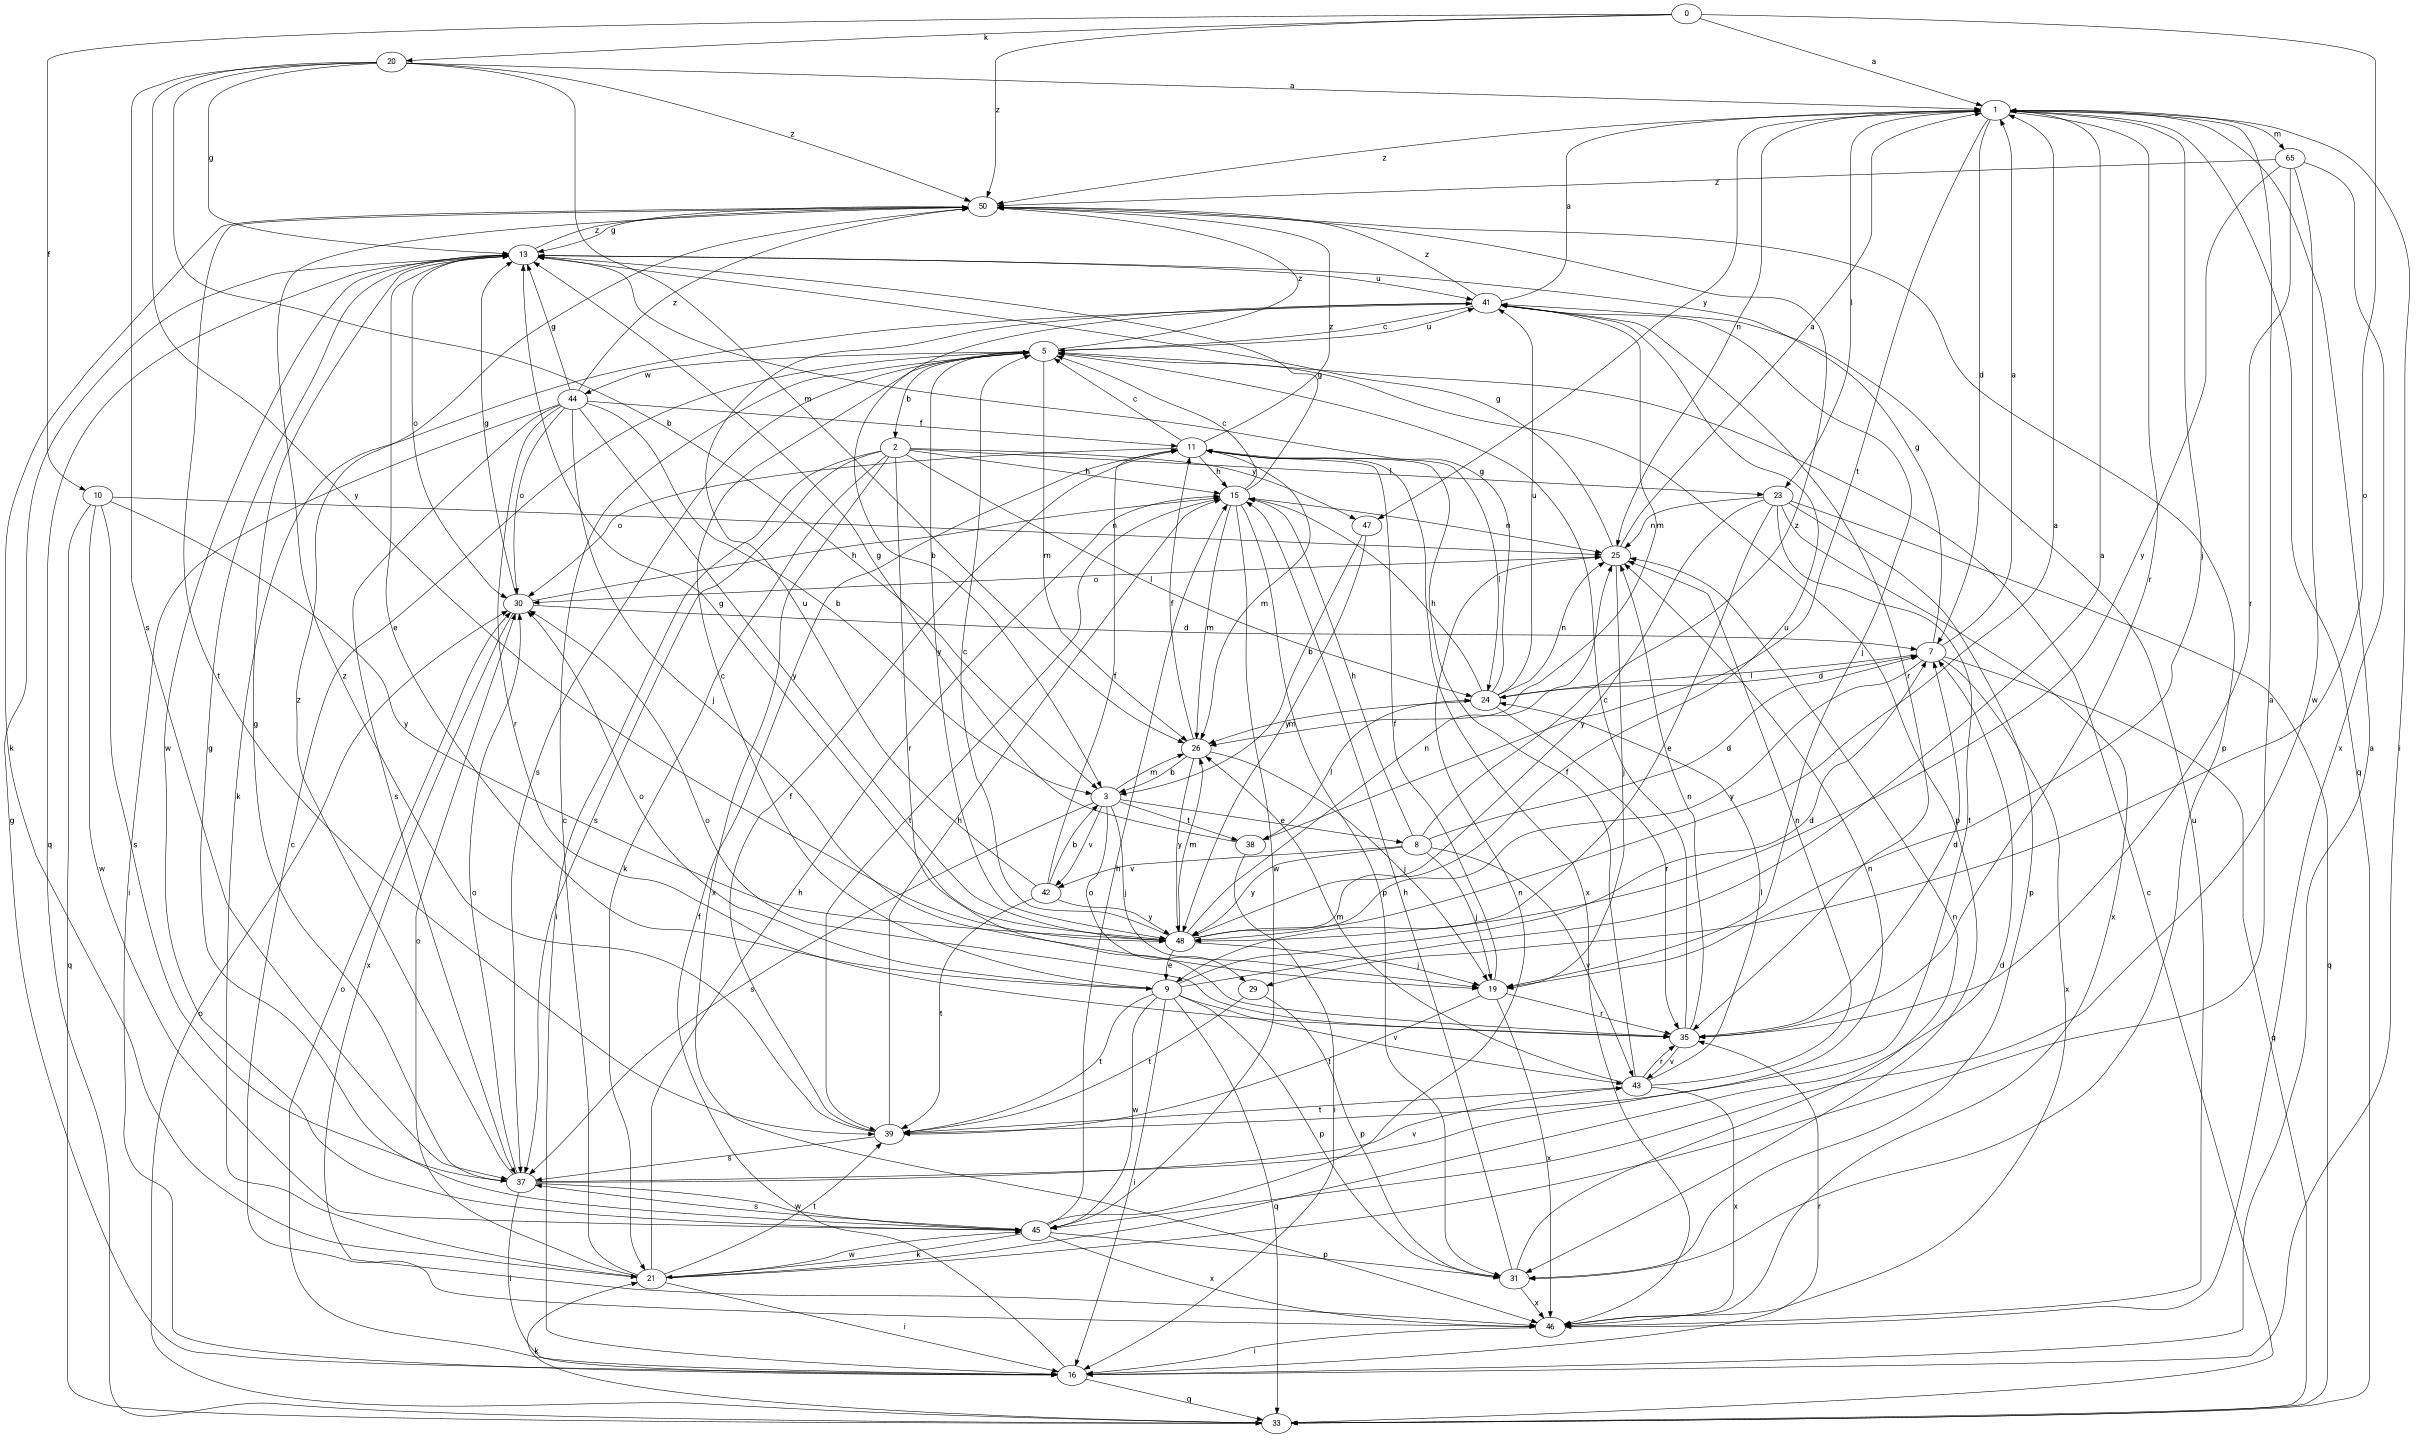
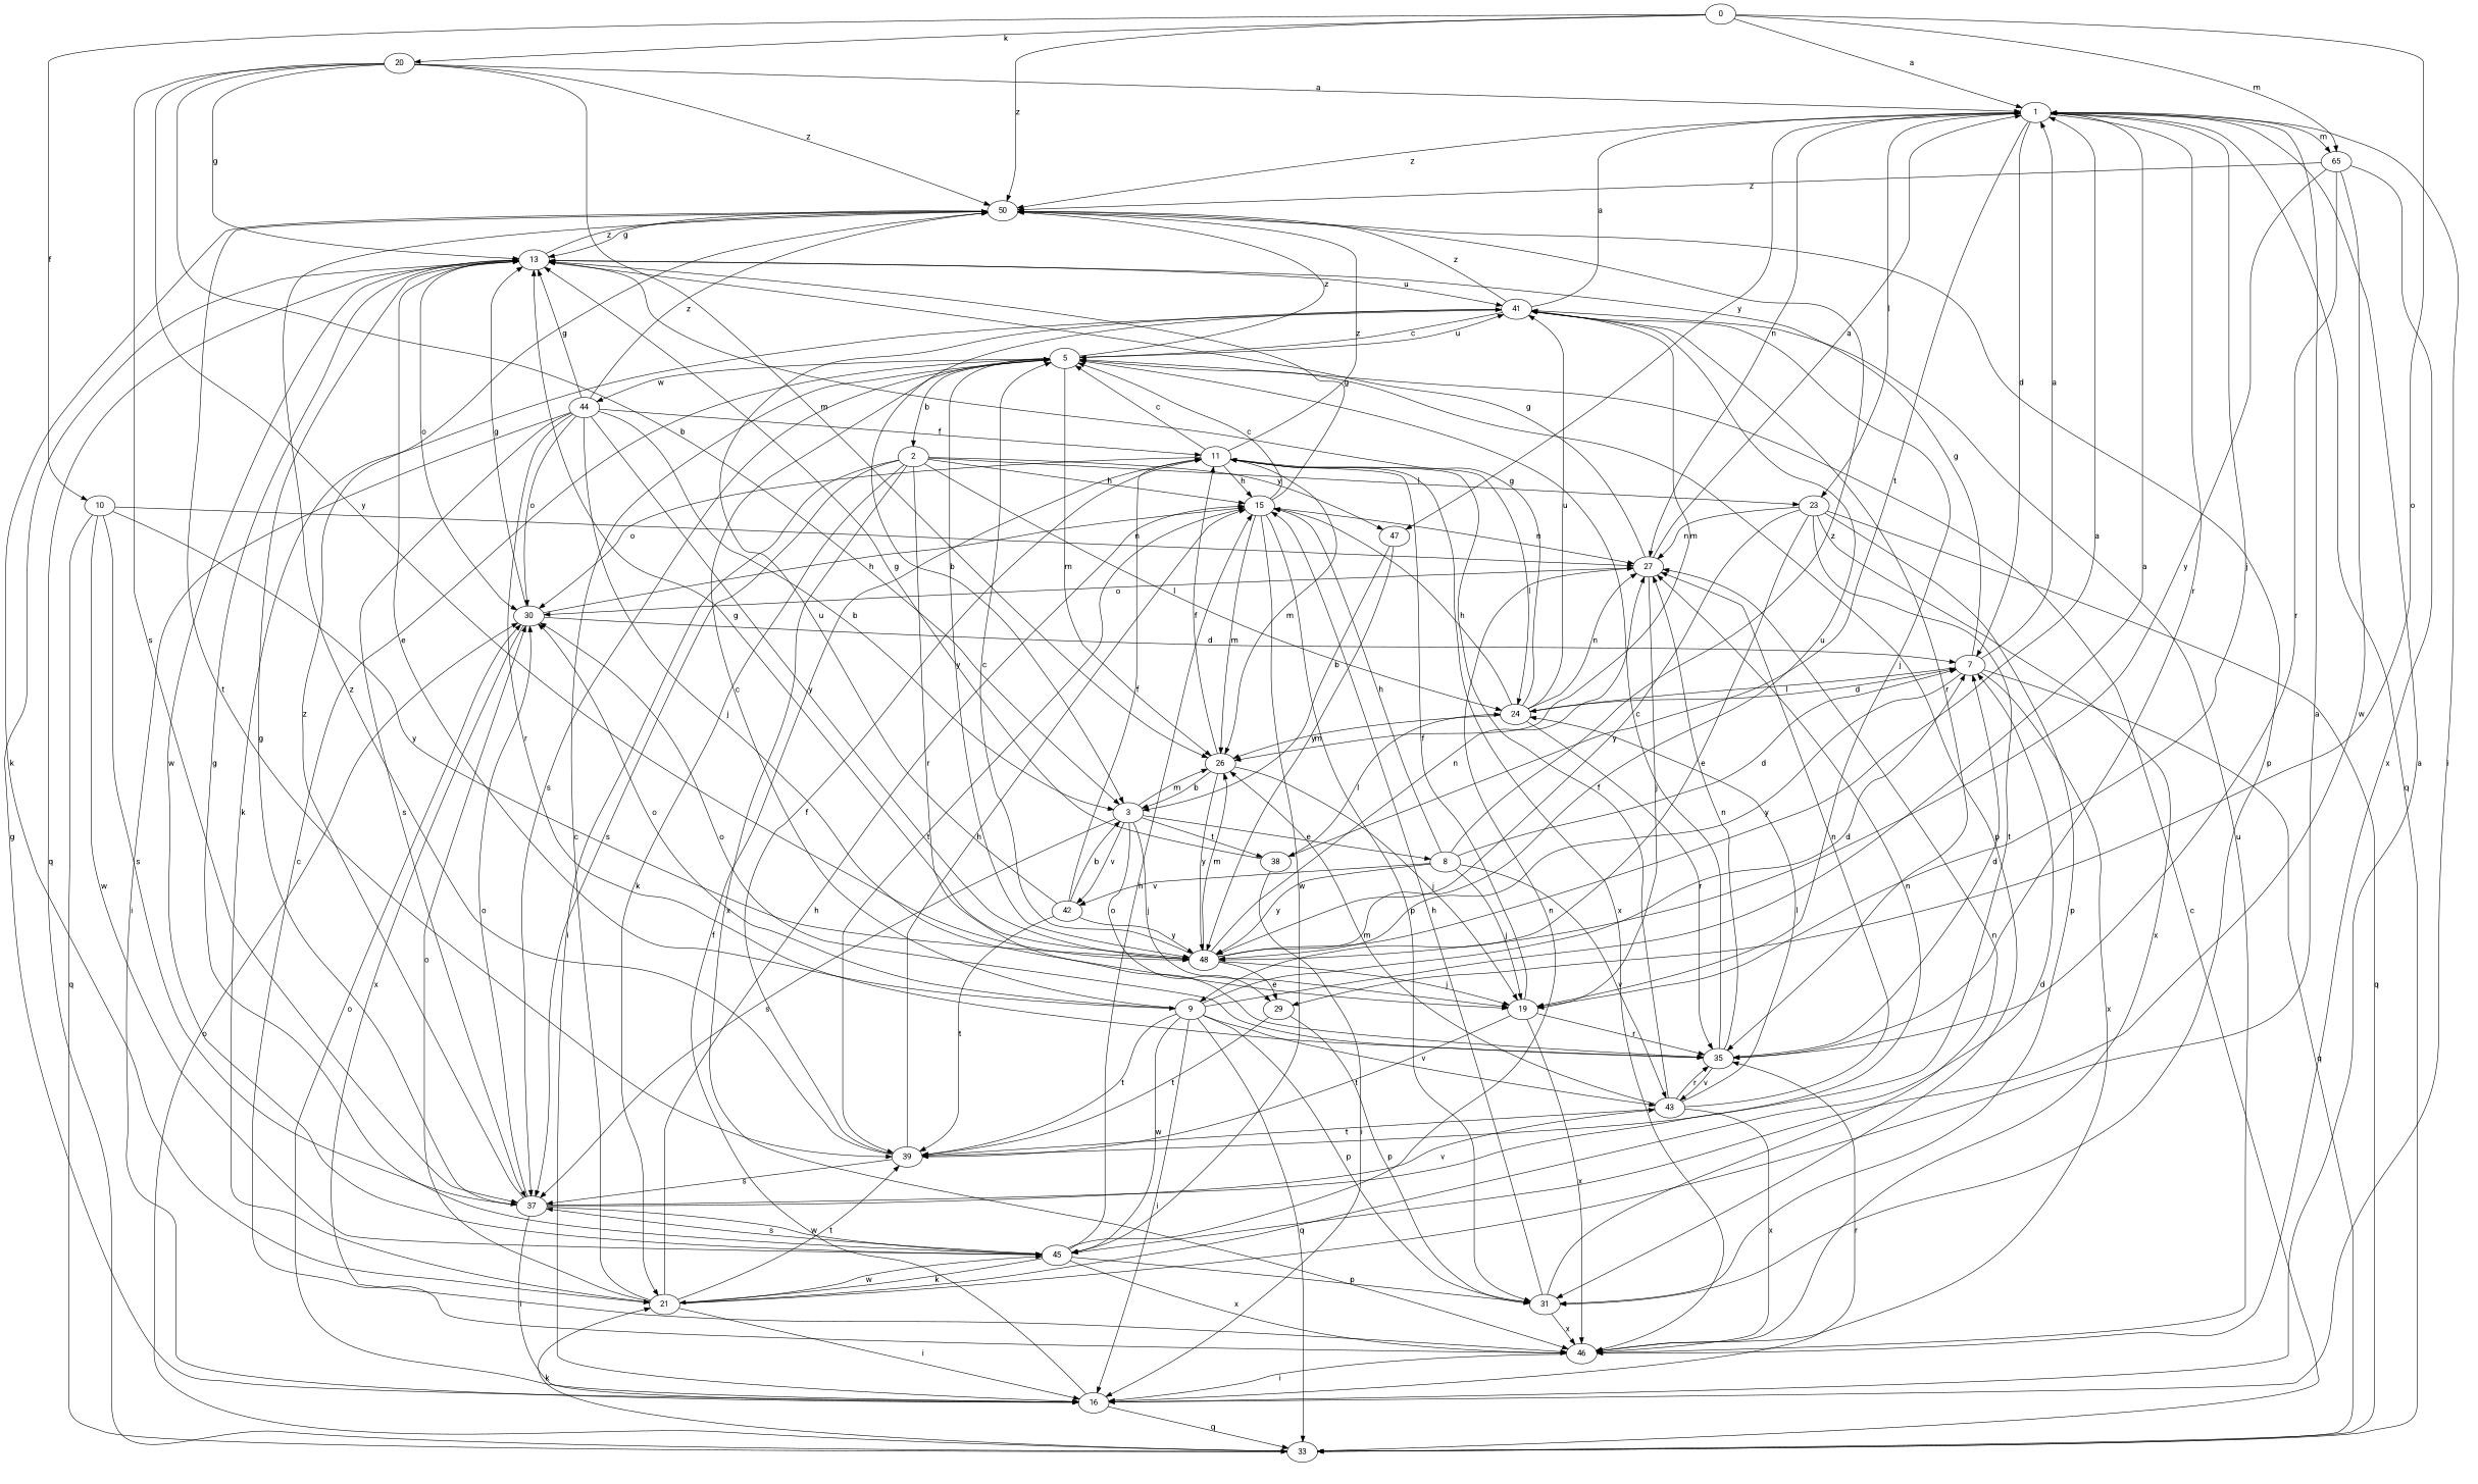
  strict digraph {
    fontname=Roboto
    node [fontname=Roboto]
    edge [fontname=Roboto]
    0
    1
    10
    20
    n5 [label=65]
    29
    50
    7
    16
    19
    23
-   27 [label=25]
+   27
    33
    35
    38
    47
    37
    48
    45
    3
    26
    13
    46
    31
    39
    21
    24
    30
    11
    9
    5
    43
    2
    15
    41
    8
    42
    44
    0 -> 1 [label=a]
    0 -> 10 [label=f]
    0 -> 20 [label=k]
+   0 -> n5 [label=m]
    0 -> 29 [label=o]
    0 -> 50 [label=z]
    1 -> n5 [label=m]
    1 -> 50 [label=z]
    1 -> 7 [label=d]
    1 -> 16 [label=i]
    1 -> 19 [label=j]
    1 -> 23 [label=l]
    1 -> 27 [label=n]
    1 -> 33 [label=q]
    1 -> 35 [label=r]
    1 -> 38 [label=t]
    1 -> 47 [label=y]
    10 -> 27 [label=n]
    10 -> 33 [label=q]
    10 -> 37 [label=s]
    10 -> 48 [label=y]
    10 -> 45 [label=w]
    20 -> 1 [label=a]
    20 -> 50 [label=z]
    20 -> 37 [label=s]
    20 -> 48 [label=y]
    20 -> 3 [label=b]
    20 -> 26 [label=m]
    20 -> 13 [label=g]
    n5 -> 50 [label=z]
    n5 -> 35 [label=r]
    n5 -> 48 [label=y]
    n5 -> 45 [label=w]
    n5 -> 46 [label=x]
    29 -> 31 [label=p]
    29 -> 39 [label=t]
    50 -> 13 [label=g]
    50 -> 31 [label=p]
    50 -> 39 [label=t]
    50 -> 21 [label=k]
    7 -> 1 [label=a]
    7 -> 33 [label=q]
    7 -> 48 [label=y]
    7 -> 13 [label=g]
    7 -> 46 [label=x]
    7 -> 24 [label=l]
    16 -> 1 [label=a]
    16 -> 33 [label=q]
    16 -> 35 [label=r]
    16 -> 13 [label=g]
    16 -> 30 [label=o]
    16 -> 11 [label=f]
    19 -> 35 [label=r]
    19 -> 46 [label=x]
    19 -> 39 [label=t]
    19 -> 11 [label=f]
    23 -> 27 [label=n]
    23 -> 33 [label=q]
    23 -> 48 [label=y]
    23 -> 46 [label=x]
    23 -> 31 [label=p]
    23 -> 39 [label=t]
    23 -> 9 [label=e]
    27 -> 1 [label=a]
    27 -> 19 [label=j]
    27 -> 13 [label=g]
    27 -> 30 [label=o]
    33 -> 21 [label=k]
    33 -> 30 [label=o]
    33 -> 5 [label=c]
    35 -> 7 [label=d]
    35 -> 27 [label=n]
    35 -> 30 [label=o]
    35 -> 5 [label=c]
    35 -> 43 [label=v]
    38 -> 16 [label=i]
    38 -> 13 [label=g]
    38 -> 24 [label=l]
    47 -> 48 [label=y]
    47 -> 3 [label=b]
    37 -> 50 [label=z]
    37 -> 16 [label=i]
    37 -> 27 [label=n]
    37 -> 45 [label=w]
    37 -> 13 [label=g]
    37 -> 30 [label=o]
    37 -> 43 [label=v]
    48 -> 1 [label=a]
    48 -> 19 [label=j]
    48 -> 27 [label=n]
    48 -> 26 [label=m]
    48 -> 13 [label=g]
-   48 -> 9 [label=e]
+   48 -> 29 [label=e]
    48 -> 5 [label=c]
    48 -> 41 [label=u]
    45 -> 27 [label=n]
    45 -> 37 [label=s]
    45 -> 13 [label=g]
    45 -> 46 [label=x]
    45 -> 31 [label=p]
    45 -> 21 [label=k]
    45 -> 15 [label=h]
    3 -> 29 [label=o]
    3 -> 19 [label=j]
    3 -> 38 [label=t]
    3 -> 37 [label=s]
    3 -> 26 [label=m]
    3 -> 8 [label=e]
    3 -> 42 [label=v]
    26 -> 19 [label=j]
    26 -> 48 [label=y]
    26 -> 3 [label=b]
    26 -> 11 [label=f]
    13 -> 50 [label=z]
    13 -> 33 [label=q]
    13 -> 45 [label=w]
    13 -> 30 [label=o]
    13 -> 9 [label=e]
    13 -> 41 [label=u]
    46 -> 16 [label=i]
    46 -> 5 [label=c]
    46 -> 41 [label=u]
    31 -> 27 [label=n]
    31 -> 46 [label=x]
    31 -> 15 [label=h]
    39 -> 50 [label=z]
    39 -> 37 [label=s]
    39 -> 11 [label=f]
    39 -> 15 [label=h]
    21 -> 1 [label=a]
    21 -> 7 [label=d]
    21 -> 16 [label=i]
    21 -> 45 [label=w]
    21 -> 39 [label=t]
    21 -> 30 [label=o]
    21 -> 5 [label=c]
    21 -> 15 [label=h]
    24 -> 7 [label=d]
    24 -> 27 [label=n]
    24 -> 35 [label=r]
    24 -> 26 [label=m]
    24 -> 13 [label=g]
    24 -> 15 [label=h]
    24 -> 41 [label=u]
    30 -> 7 [label=d]
    30 -> 13 [label=g]
    30 -> 46 [label=x]
    30 -> 15 [label=h]
    11 -> 50 [label=z]
    11 -> 26 [label=m]
    11 -> 46 [label=x]
    11 -> 24 [label=l]
    11 -> 30 [label=o]
    11 -> 5 [label=c]
    11 -> 15 [label=h]
    9 -> 1 [label=a]
    9 -> 7 [label=d]
    9 -> 16 [label=i]
    9 -> 33 [label=q]
    9 -> 45 [label=w]
    9 -> 31 [label=p]
    9 -> 39 [label=t]
    9 -> 30 [label=o]
    9 -> 5 [label=c]
    9 -> 43 [label=v]
    5 -> 50 [label=z]
    5 -> 37 [label=s]
    5 -> 48 [label=y]
    5 -> 26 [label=m]
    5 -> 31 [label=p]
    5 -> 2 [label=b]
    5 -> 41 [label=u]
    5 -> 44 [label=w]
    43 -> 27 [label=n]
    43 -> 35 [label=r]
    43 -> 26 [label=m]
    43 -> 46 [label=x]
    43 -> 39 [label=t]
    43 -> 24 [label=l]
    43 -> 11 [label=f]
    2 -> 16 [label=i]
    2 -> 23 [label=l]
    2 -> 35 [label=r]
    2 -> 47 [label=y]
    2 -> 37 [label=s]
    2 -> 46 [label=x]
    2 -> 21 [label=k]
    2 -> 24 [label=l]
    2 -> 15 [label=h]
    15 -> 27 [label=n]
    15 -> 45 [label=w]
    15 -> 26 [label=m]
    15 -> 13 [label=g]
    15 -> 31 [label=p]
    15 -> 39 [label=t]
    15 -> 5 [label=c]
    41 -> 1 [label=a]
    41 -> 50 [label=z]
    41 -> 19 [label=j]
    41 -> 35 [label=r]
    41 -> 3 [label=b]
    41 -> 26 [label=m]
    41 -> 21 [label=k]
    41 -> 5 [label=c]
    8 -> 50 [label=z]
    8 -> 7 [label=d]
    8 -> 19 [label=j]
    8 -> 48 [label=y]
    8 -> 43 [label=v]
    8 -> 15 [label=h]
    8 -> 42 [label=v]
    42 -> 48 [label=y]
    42 -> 3 [label=b]
    42 -> 39 [label=t]
    42 -> 11 [label=f]
    42 -> 41 [label=u]
    44 -> 50 [label=z]
    44 -> 16 [label=i]
    44 -> 19 [label=j]
    44 -> 35 [label=r]
    44 -> 37 [label=s]
    44 -> 48 [label=y]
    44 -> 3 [label=b]
    44 -> 13 [label=g]
    44 -> 30 [label=o]
    44 -> 11 [label=f]
  }
